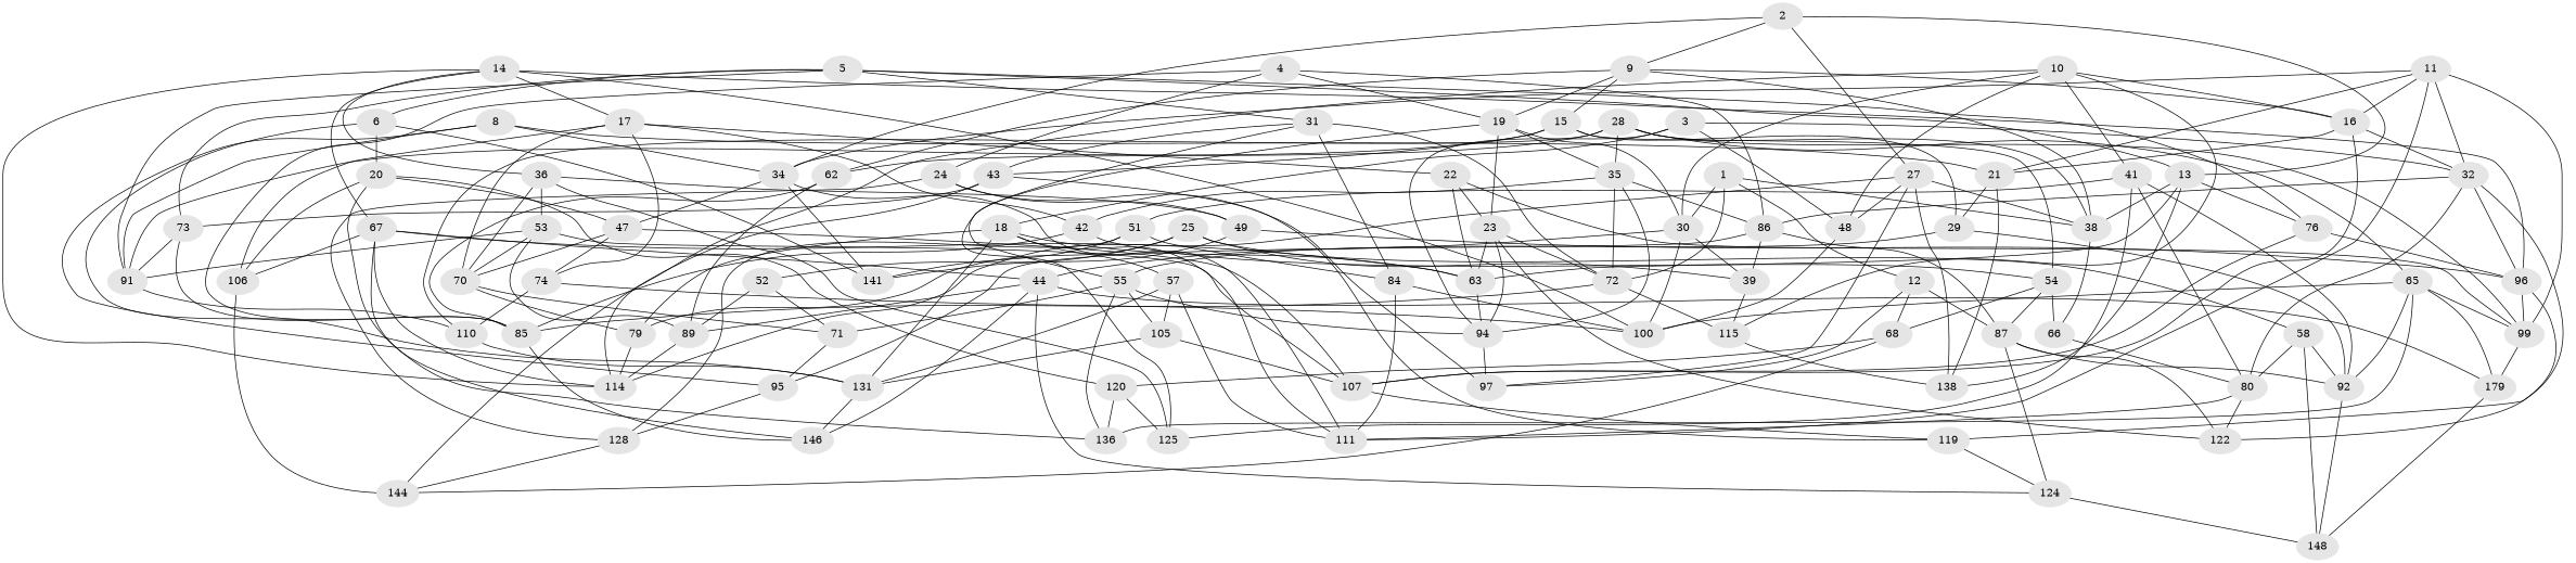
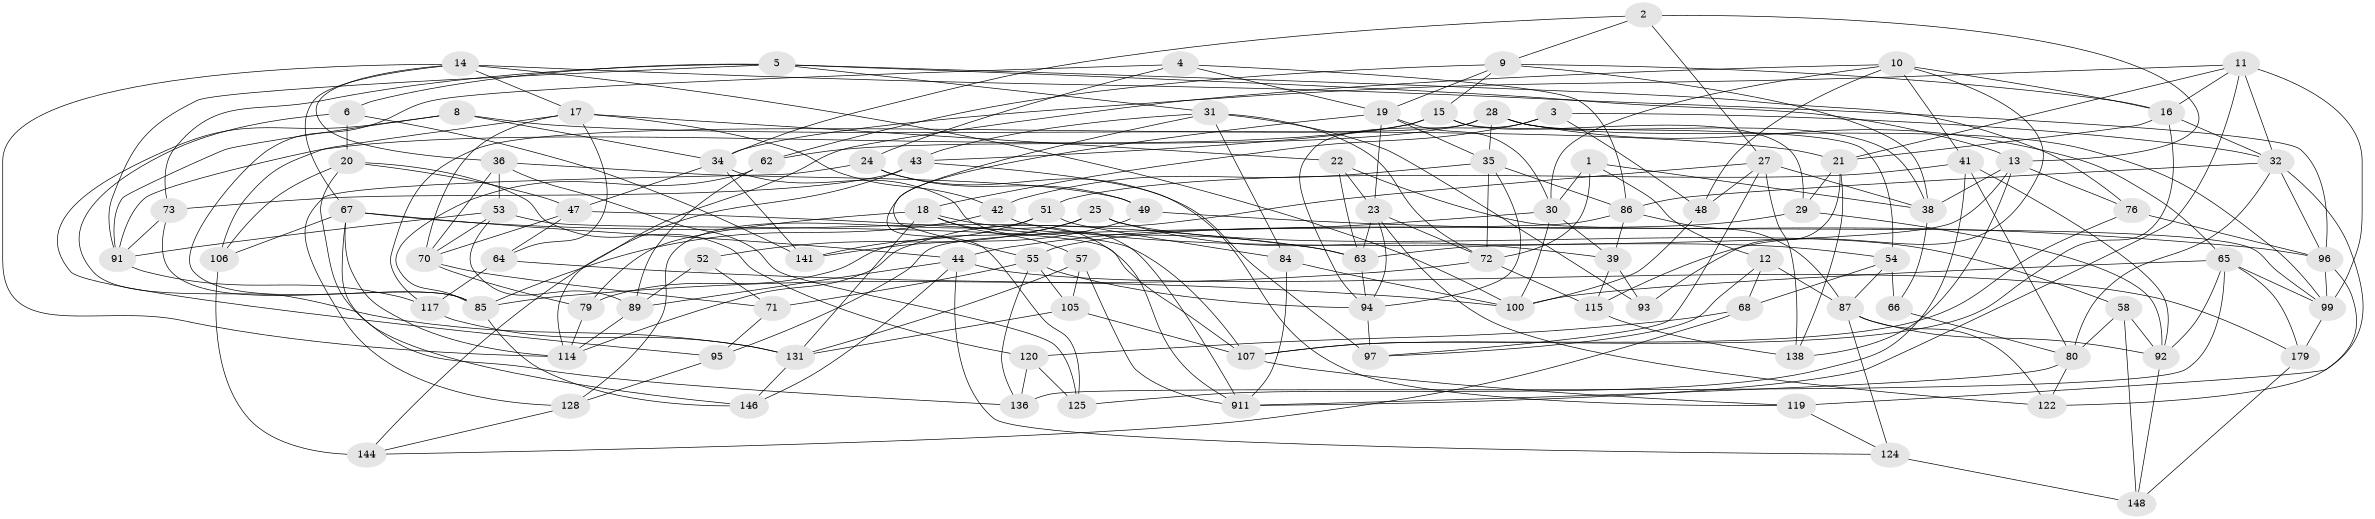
  graph {
    node [color=gray90 style=filled]
    1
    12
    30 [super="+67"]
    38 [super="+77"]
    72 [super="+134"]
    68
    87 [super="+118"]
    97
    100 [super="+103"]
    39
    44 [super="+108"]
    66
    85 [super="+142"]
    115
    9 [super="+50"]
    19 [super="+90"]
    15 [super="+116"]
    16 [super="+102"]
    62
    2
    13 [super="+126"]
    27 [super="+45"]
    34 [super="+83"]
    76
    63 [super="+143"]
    138
    48
    114 [super="+140"]
    141
-   111 [super="+132"]
+   111 [super="+132" label=911]
    47 [super="+60"]
    18 [super="+127"]
    131 [super="+145"]
    57
    79
    3
    94 [super="+130"]
    32 [super="+40"]
    41 [super="+109"]
    125
    92 [super="+121"]
    80 [super="+123"]
    51
    23 [super="+59"]
    35 [super="+135"]
    4
    24
    86 [super="+137"]
    49
    128
    146
    95
    5 [super="+7"]
    6
    31 [super="+56"]
    73
    91 [super="+139"]
    20 [super="+113"]
    43 [super="+46"]
+   93
    55 [super="+104"]
    84
    96 [super="+110"]
    107 [super="+133"]
-   117 [label=110]
+   117
    106
    120
    136
    21 [super="+88"]
    29
    8
    54 [super="+75"]
    n73 [label=89 super="+101"]
    10 [super="+33"]
    11 [super="+78"]
    99 [super="+112"]
    119
    n78 [label=179]
    144
    122
    124
    14 [super="+98"]
    17 [super="+26"]
    36 [super="+61"]
    n85 [label=67 super="+82"]
    22
    42
-   64 [label=74]
+   64
    70 [super="+74"]
    53 [super="+69"]
    71
    105
    25
    52
    58
    148
    28 [super="+89"]
    65 [super="+147"]
    1 -- 12
    1 -- 30
    1 -- 38
    1 -- 72
    12 -- 68
    12 -- 87
    12 -- 97
    30 -- 100
    30 -- 39
    30 -- 44
    38 -- 66
    72 -- 85
    72 -- 115
    68 -- 120
    68 -- 144
    87 -- 92
    87 -- 122
    87 -- 124
    39 -- 115
+   39 -- 93
    44 -- 146
    44 -- n73
    44 -- n78
    44 -- 124
    66 -- 80
    85 -- 146
    115 -- 138
    9 -- 38
    9 -- 19
    9 -- 15
    9 -- 16
    9 -- 62
    19 -- 30
    19 -- 125
    19 -- 23
    19 -- 35
    15 -- 91
    15 -- 43 [weight=2]
    15 -- 29
    15 -- 54
    16 -- 32
    16 -- 107
    16 -- 21
    62 -- 85
    62 -- n73
    2 -- 9
    2 -- 13
    2 -- 27
    2 -- 34
    13 -- 38
    13 -- 76
    13 -- 63
    13 -- 138
    27 -- 38
    27 -- 97
    27 -- 138
    27 -- 48
    27 -- 114
    34 -- 141
    34 -- 111
    34 -- 47
    76 -- 96
    76 -- 107
    63 -- 94
    48 -- 100
    47 -- 107
    47 -- 64
    47 -- 70
    18 -- 63
    18 -- 111
    18 -- 131
    18 -- 57
    18 -- 79
    131 -- 146
    57 -- 111
    57 -- 131
    57 -- 105
    79 -- 114
    3 -- 48
    3 -- 18
    3 -- 94
    3 -- 32
    94 -- 97
    32 -- 80
    32 -- 86
    32 -- 96
    32 -- 119
    41 -- 125
    41 -- 92
    41 -- 80
    41 -- 51
    92 -- 148
    80 -- 111
    80 -- 122
    51 -- 141
    51 -- 128
    51 -- 84
    23 -- 72
    23 -- 63
    23 -- 94
    23 -- 122
    35 -- 72
    35 -- 94
    35 -- 86
    35 -- 42
    4 -- 85
    4 -- 19
    4 -- 24
    4 -- 86
    24 -- 97
    24 -- 49
    24 -- 128
    86 -- 87
    86 -- 39
    86 -- 95
    49 -- 141
    49 -- 96
    128 -- 144
    95 -- 128
    5 -- 13
    5 -- 76
    5 -- 6
    5 -- 31
    5 -- 73
    5 -- 91
    6 -- 141
    6 -- 131
    6 -- 20
    31 -- 72
    31 -- 43
+   31 -- 93
    31 -- 55
    31 -- 84
    73 -- 85
    73 -- 91
    91 -- 117
    20 -- 47 [weight=2]
    20 -- 106
    20 -- 120
    20 -- 136
    43 -- 73
    43 -- 119
    43 -- 144
    55 -- 94
    55 -- 136
    55 -- 71
    55 -- 105
    84 -- 100
    84 -- 111
    96 -- 99
    96 -- 122
    107 -- 119
    117 -- 131
    106 -- 144
    120 -- 125
    120 -- 136
    21 -- 138
+   21 -- 93
    21 -- 29
    29 -- 92
    29 -- 55
    8 -- 34
    8 -- 95
    8 -- 91
    8 -- 21
    54 -- 68
    54 -- 87
    54 -- 66 [weight=2]
    n73 -- 114
    10 -- 30
    10 -- 115
    10 -- 16
    10 -- 48
    10 -- 114
    10 -- 41
    11 -- 16
    11 -- 34
    11 -- 111
    11 -- 32
    11 -- 21
    11 -- 99
    99 -- n78
    119 -- 124
    n78 -- 148
    124 -- 148
    14 -- 100
    14 -- 114
    14 -- 96
    14 -- 17
    14 -- 36
    14 -- n85
    17 -- 106
    17 -- 22
    17 -- 42
    17 -- 64
    17 -- 70
    36 -- 125
    36 -- 49
    36 -- 70
    36 -- 53 [weight=2]
    n85 -- 44
    n85 -- 63
    n85 -- 114
    n85 -- 146
    n85 -- 106
    22 -- 63
    22 -- 23
    22 -- 99
    42 -- 85
    42 -- 54
    64 -- 100
    64 -- 117
    70 -- 79
    70 -- 71
    53 -- 91
    53 -- 107
    53 -- n73
    53 -- 70
    71 -- 95
    105 -- 131
    105 -- 107
    25 -- 39
    25 -- 79
    25 -- 52
    25 -- 58
    52 -- n73 [weight=2]
    52 -- 71
    58 -- 92
    58 -- 80
    58 -- 148
    28 -- 38
    28 -- 62
    28 -- 35
    28 -- 117
    28 -- 99
    28 -- 65
    65 -- 100
    65 -- 92
    65 -- 136
    65 -- 99
    65 -- n78
  }
